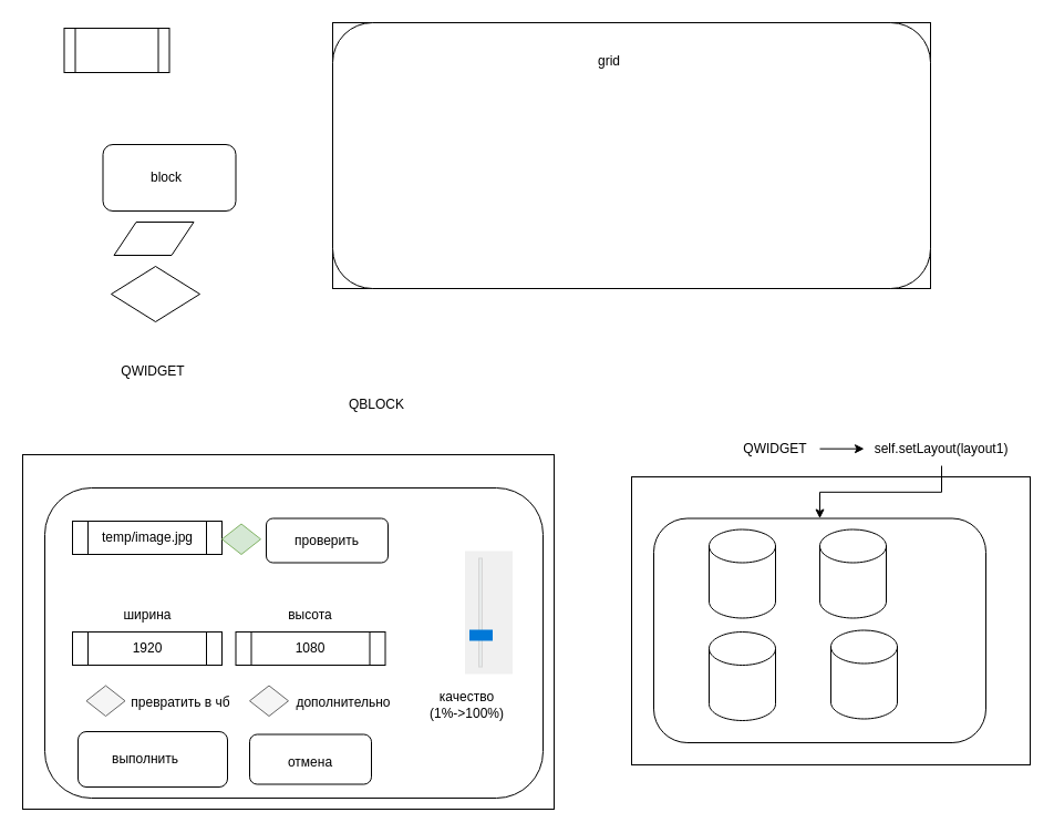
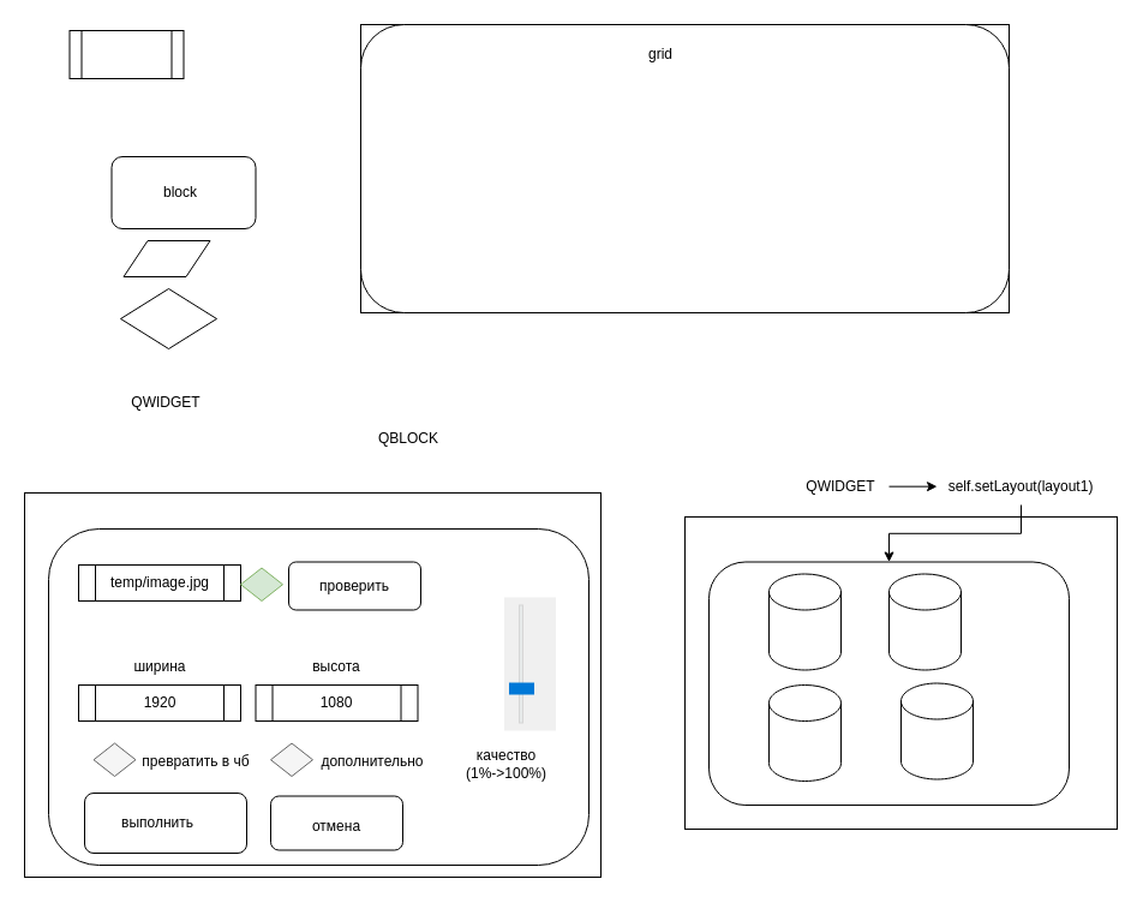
  <mxCell id="0" />
  <mxCell id="1" parent="0" />
  <mxCell id="2" value="" style="rounded=0;whiteSpace=wrap;html=1;" parent="1" vertex="1"><mxGeometry x="20" y="410" width="480" height="320" as="geometry" /></mxCell>
  <mxCell id="3" value="" style="rounded=1;whiteSpace=wrap;html=1;" parent="1" vertex="1"><mxGeometry x="40" y="440" width="450" height="280" as="geometry" /></mxCell>
  <mxCell id="4" value="" style="rounded=1;whiteSpace=wrap;html=1;" parent="1" vertex="1"><mxGeometry x="70" y="660" width="135" height="50" as="geometry" /></mxCell>
  <mxCell id="5" value="выполнить" style="text;html=1;strokeColor=none;fillColor=none;align=center;verticalAlign=middle;whiteSpace=wrap;rounded=0;" parent="1" vertex="1"><mxGeometry x="97.5" y="670" width="66.25" height="30" as="geometry" /></mxCell>
  <mxCell id="6" value="" style="rounded=1;whiteSpace=wrap;html=1;" parent="1" vertex="1"><mxGeometry x="240" y="467.5" width="110" height="40" as="geometry" /></mxCell>
  <mxCell id="7" value="проверить" style="text;html=1;strokeColor=none;fillColor=none;align=center;verticalAlign=middle;whiteSpace=wrap;rounded=0;" parent="1" vertex="1"><mxGeometry x="260" y="477.5" width="70" height="20" as="geometry" /></mxCell>
  <mxCell id="8" value="" style="rounded=1;whiteSpace=wrap;html=1;" parent="1" vertex="1"><mxGeometry x="225" y="662.5" width="110" height="45" as="geometry" /></mxCell>
  <mxCell id="9" value="" style="shape=process;whiteSpace=wrap;html=1;backgroundOutline=1;" parent="1" vertex="1"><mxGeometry x="65" y="470" width="135" height="30" as="geometry" /></mxCell>
  <mxCell id="10" value="отмена" style="text;html=1;strokeColor=none;fillColor=none;align=center;verticalAlign=middle;whiteSpace=wrap;rounded=0;" parent="1" vertex="1"><mxGeometry x="250" y="672.5" width="60" height="30" as="geometry" /></mxCell>
  <mxCell id="11" value="temp/image.jpg" style="text;html=1;strokeColor=none;fillColor=none;align=center;verticalAlign=middle;whiteSpace=wrap;rounded=0;" parent="1" vertex="1"><mxGeometry x="97.5" y="455" width="70" height="60" as="geometry" /></mxCell>
  <mxCell id="12" value="" style="shape=image;verticalLabelPosition=bottom;labelBackgroundColor=default;verticalAlign=top;aspect=fixed;imageAspect=0;image=data:image/png,iVBORw0KGgoAAAANSUhEUgAAACsAAABvCAYAAAB1lDm6AAAAAXNSR0IArs4c6QAAAARnQU1BAACxjwv8YQUAAAAJcEhZcwAADsMAAA7DAcdvqGQAAADhSURBVHhe7dxBCoJAGEDhqRMUuGlO2hE86bQRmhso6t+qVdazJt4Hg//yIYMgOB5qrWNqxDGuTTCWYizl5adBKSWmVc45Jt6mO3vuumXtzT1LMZZiLMVYirEUYynGUoylGEsxlmIsxViKsRRjKcZSjKUYSzGWYizFWIqxFGMpxlKMpRhLMZZiLMVYirEUYynGUpqKffrY99TfYvqcer3E9B63AcVYirEUYylNxW46rvI4/XEfht8/rvItxlKMpRhLMZZiLMVYirEUYynGUoyl/H/s/Ao+r7350xuKsRRjGSlNNsgl5SD/peMAAAAASUVORK5CYII=;" parent="1" vertex="1"><mxGeometry x="420" y="497.5" width="43" height="111" as="geometry" /></mxCell>
  <mxCell id="13" value="качество (1%-&amp;gt;100%)" style="text;html=1;strokeColor=none;fillColor=none;align=center;verticalAlign=middle;whiteSpace=wrap;rounded=0;" parent="1" vertex="1"><mxGeometry x="385" y="621" width="73" height="30" as="geometry" /></mxCell>
  <mxCell id="14" value="" style="rhombus;whiteSpace=wrap;html=1;fillColor=#d5e8d4;strokeColor=#82b366;" parent="1" vertex="1"><mxGeometry x="200" y="472.5" width="35" height="27.5" as="geometry" /></mxCell>
  <mxCell id="15" value="" style="shape=process;whiteSpace=wrap;html=1;backgroundOutline=1;" parent="1" vertex="1"><mxGeometry x="65" y="570" width="135" height="30" as="geometry" /></mxCell>
  <mxCell id="16" value="" style="shape=process;whiteSpace=wrap;html=1;backgroundOutline=1;" parent="1" vertex="1"><mxGeometry x="212.5" y="570" width="135" height="30" as="geometry" /></mxCell>
  <mxCell id="17" value="ширина" style="text;html=1;strokeColor=none;fillColor=none;align=center;verticalAlign=middle;whiteSpace=wrap;rounded=0;" parent="1" vertex="1"><mxGeometry x="103" y="540" width="60" height="30" as="geometry" /></mxCell>
  <mxCell id="18" value="высота" style="text;html=1;strokeColor=none;fillColor=none;align=center;verticalAlign=middle;whiteSpace=wrap;rounded=0;" parent="1" vertex="1"><mxGeometry x="250" y="540" width="60" height="30" as="geometry" /></mxCell>
  <mxCell id="19" value="1920" style="text;html=1;strokeColor=none;fillColor=none;align=center;verticalAlign=middle;whiteSpace=wrap;rounded=0;" parent="1" vertex="1"><mxGeometry x="102.5" y="570" width="60" height="30" as="geometry" /></mxCell>
  <mxCell id="20" value="1080" style="text;html=1;strokeColor=none;fillColor=none;align=center;verticalAlign=middle;whiteSpace=wrap;rounded=0;" parent="1" vertex="1"><mxGeometry x="250" y="570" width="60" height="30" as="geometry" /></mxCell>
  <mxCell id="21" value="" style="rhombus;whiteSpace=wrap;html=1;fillColor=#f5f5f5;fontColor=#333333;strokeColor=#666666;" parent="1" vertex="1"><mxGeometry x="77.5" y="618.5" width="35" height="27.5" as="geometry" /></mxCell>
  <mxCell id="22" value="превратить в чб" style="text;html=1;strokeColor=none;fillColor=none;align=center;verticalAlign=middle;whiteSpace=wrap;rounded=0;" parent="1" vertex="1"><mxGeometry x="112.5" y="618.5" width="100" height="30" as="geometry" /></mxCell>
  <mxCell id="23" value="" style="rhombus;whiteSpace=wrap;html=1;fillColor=#f5f5f5;fontColor=#333333;strokeColor=#666666;" parent="1" vertex="1"><mxGeometry x="225" y="618.5" width="35" height="27.5" as="geometry" /></mxCell>
  <mxCell id="24" value="дополнительно" style="text;html=1;strokeColor=none;fillColor=none;align=center;verticalAlign=middle;whiteSpace=wrap;rounded=0;" parent="1" vertex="1"><mxGeometry x="260" y="618.5" width="100" height="30" as="geometry" /></mxCell>
  <mxCell id="25" value="" style="rounded=0;whiteSpace=wrap;html=1;" parent="1" vertex="1"><mxGeometry x="570" y="430" width="360" height="260" as="geometry" /></mxCell>
  <mxCell id="26" value="QWIDGET" style="text;html=1;strokeColor=none;fillColor=none;align=center;verticalAlign=middle;whiteSpace=wrap;rounded=0;" parent="1" vertex="1"><mxGeometry x="670" y="390" width="60" height="30" as="geometry" /></mxCell>
  <mxCell id="27" style="edgeStyle=orthogonalEdgeStyle;rounded=0;orthogonalLoop=1;jettySize=auto;html=1;entryX=0.5;entryY=0;entryDx=0;entryDy=0;" parent="1" source="28" target="30" edge="1"><mxGeometry relative="1" as="geometry" /></mxCell>
  <mxCell id="28" value="self.setLayout(layout1)" style="text;html=1;strokeColor=none;fillColor=none;align=center;verticalAlign=middle;whiteSpace=wrap;rounded=0;" parent="1" vertex="1"><mxGeometry x="820" y="390" width="60" height="30" as="geometry" /></mxCell>
  <mxCell id="29" value="" style="endArrow=classic;html=1;rounded=0;" parent="1" edge="1"><mxGeometry width="50" height="50" relative="1" as="geometry"><mxPoint x="740" y="404.66" as="sourcePoint" /><mxPoint x="780" y="404.66" as="targetPoint" /></mxGeometry></mxCell>
  <mxCell id="30" value="" style="rounded=1;whiteSpace=wrap;html=1;" parent="1" vertex="1"><mxGeometry x="590" y="467.5" width="300" height="202.5" as="geometry" /></mxCell>
  <mxCell id="31" value="" style="shape=cylinder3;whiteSpace=wrap;html=1;boundedLbl=1;backgroundOutline=1;size=15;" parent="1" vertex="1"><mxGeometry x="740" y="477.5" width="60" height="80" as="geometry" /></mxCell>
  <mxCell id="32" value="" style="shape=cylinder3;whiteSpace=wrap;html=1;boundedLbl=1;backgroundOutline=1;size=15;" parent="1" vertex="1"><mxGeometry x="640" y="477.5" width="60" height="80" as="geometry" /></mxCell>
  <mxCell id="33" value="" style="shape=cylinder3;whiteSpace=wrap;html=1;boundedLbl=1;backgroundOutline=1;size=15;" parent="1" vertex="1"><mxGeometry x="750" y="568.5" width="60" height="80" as="geometry" /></mxCell>
  <mxCell id="34" value="" style="shape=cylinder3;whiteSpace=wrap;html=1;boundedLbl=1;backgroundOutline=1;size=15;" parent="1" vertex="1"><mxGeometry x="640" y="570" width="60" height="80" as="geometry" /></mxCell>
  <mxCell id="35" value="QWIDGET" style="text;html=1;strokeColor=none;fillColor=none;align=center;verticalAlign=middle;whiteSpace=wrap;rounded=0;" parent="1" vertex="1"><mxGeometry x="107.5" y="320" width="60" height="30" as="geometry" /></mxCell>
  <mxCell id="36" value="QBLOCK" style="text;html=1;strokeColor=none;fillColor=none;align=center;verticalAlign=middle;whiteSpace=wrap;rounded=0;" parent="1" vertex="1"><mxGeometry x="310" y="350" width="60" height="30" as="geometry" /></mxCell>
  <mxCell id="37" value="" style="rounded=0;whiteSpace=wrap;html=1;" parent="1" vertex="1"><mxGeometry x="300" y="20" width="540" height="240" as="geometry" /></mxCell>
  <mxCell id="38" value="" style="rounded=1;whiteSpace=wrap;html=1;" parent="1" vertex="1"><mxGeometry x="300" y="20" width="540" height="240" as="geometry" /></mxCell>
  <mxCell id="39" value="" style="rounded=1;whiteSpace=wrap;html=1;" parent="1" vertex="1"><mxGeometry x="92.5" y="130" width="120" height="60" as="geometry" /></mxCell>
- <mxCell id="40" value="grid" style="text;html=1;strokeColor=none;fillColor=none;align=center;verticalAlign=middle;whiteSpace=wrap;rounded=0;" parent="1" vertex="1"><mxGeometry x="520" y="40" width="60" height="30" as="geometry" /></mxCell>
+ <mxCell id="40" value="grid" style="text;html=1;strokeColor=none;fillColor=none;align=center;verticalAlign=middle;whiteSpace=wrap;rounded=0;" parent="1" vertex="1"><mxGeometry x="520" y="30" width="60" height="30" as="geometry" /></mxCell>
  <mxCell id="41" value="block" style="text;html=1;strokeColor=none;fillColor=none;align=center;verticalAlign=middle;whiteSpace=wrap;rounded=0;" parent="1" vertex="1"><mxGeometry x="120" y="145" width="60" height="30" as="geometry" /></mxCell>
  <mxCell id="42" value="" style="shape=process;whiteSpace=wrap;html=1;backgroundOutline=1;" parent="1" vertex="1"><mxGeometry x="57.5" y="25" width="95" height="40" as="geometry" /></mxCell>
  <mxCell id="43" value="" style="shape=parallelogram;perimeter=parallelogramPerimeter;whiteSpace=wrap;html=1;fixedSize=1;" parent="1" vertex="1"><mxGeometry x="102.5" y="200" width="72" height="30" as="geometry" /></mxCell>
  <mxCell id="44" value="" style="rhombus;whiteSpace=wrap;html=1;" parent="1" vertex="1"><mxGeometry x="100" y="240" width="80" height="50" as="geometry" /></mxCell>
